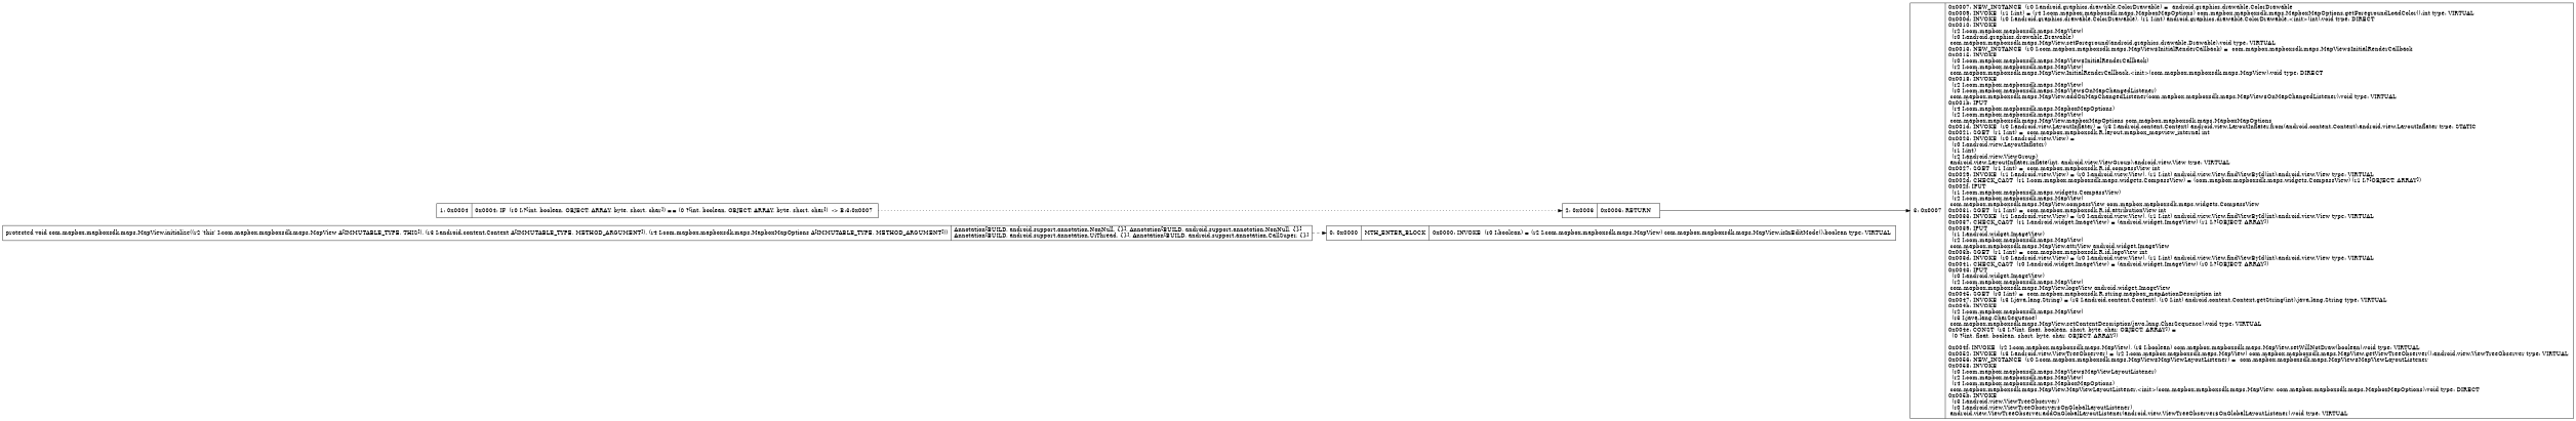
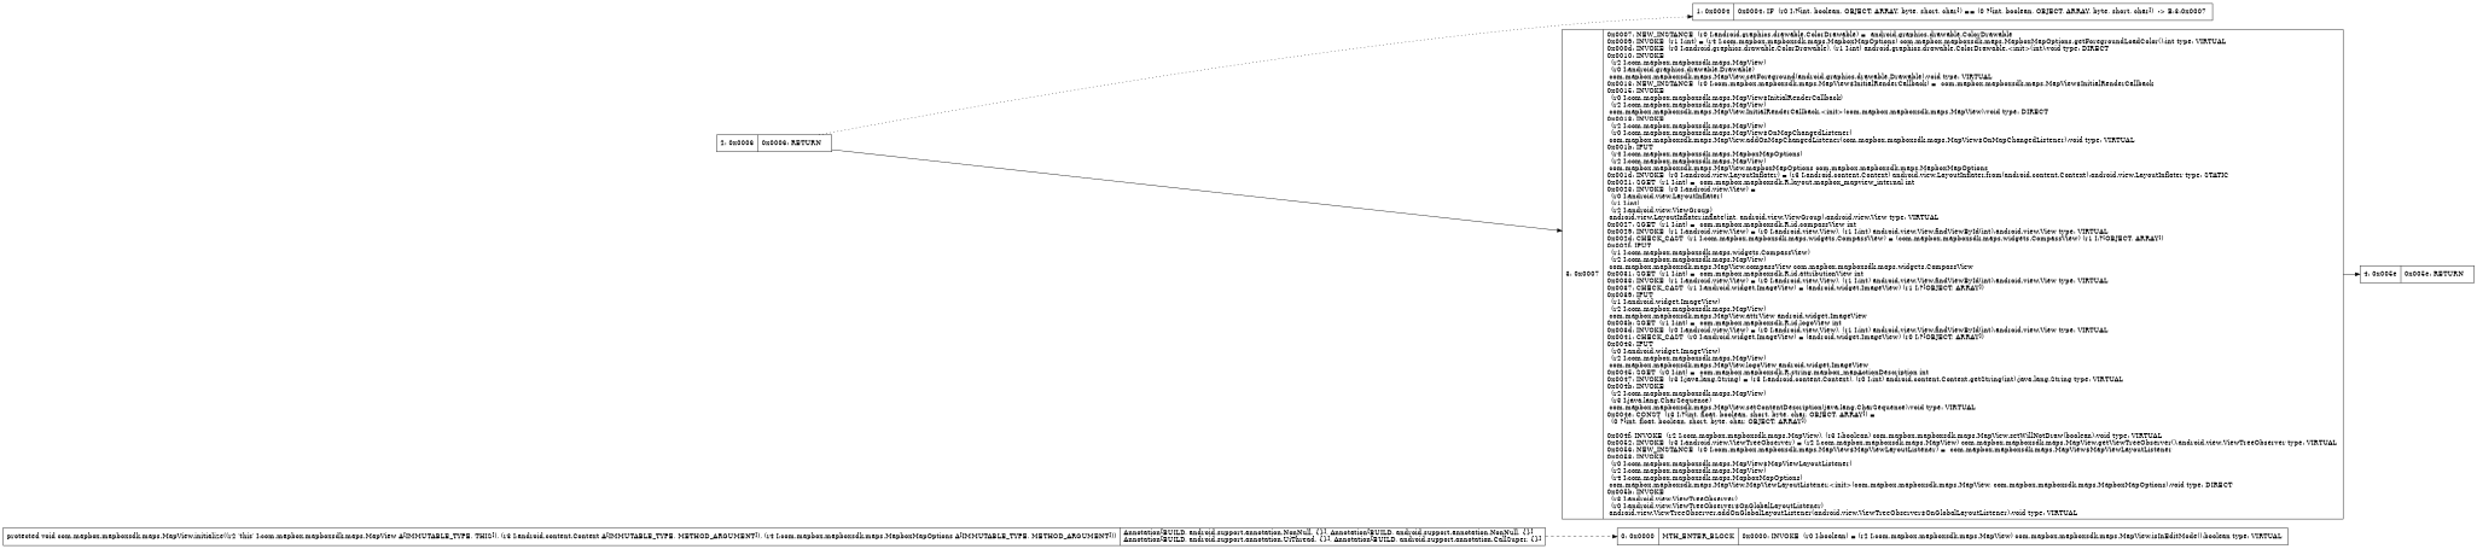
  digraph {
    rankdir=LR
    node [shape=record]
    edge [style=solid]
    n1 [label="{0\:\ 0x0000|MTH_ENTER_BLOCK\l|0x0000: INVOKE  (r0 I:boolean) = (r2 I:com.mapbox.mapboxsdk.maps.MapView) com.mapbox.mapboxsdk.maps.MapView.isInEditMode():boolean type: VIRTUAL \l}"]
    n2 [label="{1\:\ 0x0004|0x0004: IF  (r0 I:?[int, boolean, OBJECT, ARRAY, byte, short, char]) == (0 ?[int, boolean, OBJECT, ARRAY, byte, short, char])  \-\> B:3:0x0007 \l}"]
    n3 [label="{2\:\ 0x0006|0x0006: RETURN   \l}"]
    n4 [label="{3\:\ 0x0007|0x0007: NEW_INSTANCE  (r0 I:android.graphics.drawable.ColorDrawable) =  android.graphics.drawable.ColorDrawable \l0x0009: INVOKE  (r1 I:int) = (r4 I:com.mapbox.mapboxsdk.maps.MapboxMapOptions) com.mapbox.mapboxsdk.maps.MapboxMapOptions.getForegroundLoadColor():int type: VIRTUAL \l0x000d: INVOKE  (r0 I:android.graphics.drawable.ColorDrawable), (r1 I:int) android.graphics.drawable.ColorDrawable.\<init\>(int):void type: DIRECT \l0x0010: INVOKE  \l  (r2 I:com.mapbox.mapboxsdk.maps.MapView)\l  (r0 I:android.graphics.drawable.Drawable)\l com.mapbox.mapboxsdk.maps.MapView.setForeground(android.graphics.drawable.Drawable):void type: VIRTUAL \l0x0013: NEW_INSTANCE  (r0 I:com.mapbox.mapboxsdk.maps.MapView$InitialRenderCallback) =  com.mapbox.mapboxsdk.maps.MapView$InitialRenderCallback \l0x0015: INVOKE  \l  (r0 I:com.mapbox.mapboxsdk.maps.MapView$InitialRenderCallback)\l  (r2 I:com.mapbox.mapboxsdk.maps.MapView)\l com.mapbox.mapboxsdk.maps.MapView.InitialRenderCallback.\<init\>(com.mapbox.mapboxsdk.maps.MapView):void type: DIRECT \l0x0018: INVOKE  \l  (r2 I:com.mapbox.mapboxsdk.maps.MapView)\l  (r0 I:com.mapbox.mapboxsdk.maps.MapView$OnMapChangedListener)\l com.mapbox.mapboxsdk.maps.MapView.addOnMapChangedListener(com.mapbox.mapboxsdk.maps.MapView$OnMapChangedListener):void type: VIRTUAL \l0x001b: IPUT  \l  (r4 I:com.mapbox.mapboxsdk.maps.MapboxMapOptions)\l  (r2 I:com.mapbox.mapboxsdk.maps.MapView)\l com.mapbox.mapboxsdk.maps.MapView.mapboxMapOptions com.mapbox.mapboxsdk.maps.MapboxMapOptions \l0x001d: INVOKE  (r0 I:android.view.LayoutInflater) = (r3 I:android.content.Context) android.view.LayoutInflater.from(android.content.Context):android.view.LayoutInflater type: STATIC \l0x0021: SGET  (r1 I:int) =  com.mapbox.mapboxsdk.R.layout.mapbox_mapview_internal int \l0x0023: INVOKE  (r0 I:android.view.View) = \l  (r0 I:android.view.LayoutInflater)\l  (r1 I:int)\l  (r2 I:android.view.ViewGroup)\l android.view.LayoutInflater.inflate(int, android.view.ViewGroup):android.view.View type: VIRTUAL \l0x0027: SGET  (r1 I:int) =  com.mapbox.mapboxsdk.R.id.compassView int \l0x0029: INVOKE  (r1 I:android.view.View) = (r0 I:android.view.View), (r1 I:int) android.view.View.findViewById(int):android.view.View type: VIRTUAL \l0x002d: CHECK_CAST  (r1 I:com.mapbox.mapboxsdk.maps.widgets.CompassView) = (com.mapbox.mapboxsdk.maps.widgets.CompassView) (r1 I:?[OBJECT, ARRAY]) \l0x002f: IPUT  \l  (r1 I:com.mapbox.mapboxsdk.maps.widgets.CompassView)\l  (r2 I:com.mapbox.mapboxsdk.maps.MapView)\l com.mapbox.mapboxsdk.maps.MapView.compassView com.mapbox.mapboxsdk.maps.widgets.CompassView \l0x0031: SGET  (r1 I:int) =  com.mapbox.mapboxsdk.R.id.attributionView int \l0x0033: INVOKE  (r1 I:android.view.View) = (r0 I:android.view.View), (r1 I:int) android.view.View.findViewById(int):android.view.View type: VIRTUAL \l0x0037: CHECK_CAST  (r1 I:android.widget.ImageView) = (android.widget.ImageView) (r1 I:?[OBJECT, ARRAY]) \l0x0039: IPUT  \l  (r1 I:android.widget.ImageView)\l  (r2 I:com.mapbox.mapboxsdk.maps.MapView)\l com.mapbox.mapboxsdk.maps.MapView.attrView android.widget.ImageView \l0x003b: SGET  (r1 I:int) =  com.mapbox.mapboxsdk.R.id.logoView int \l0x003d: INVOKE  (r0 I:android.view.View) = (r0 I:android.view.View), (r1 I:int) android.view.View.findViewById(int):android.view.View type: VIRTUAL \l0x0041: CHECK_CAST  (r0 I:android.widget.ImageView) = (android.widget.ImageView) (r0 I:?[OBJECT, ARRAY]) \l0x0043: IPUT  \l  (r0 I:android.widget.ImageView)\l  (r2 I:com.mapbox.mapboxsdk.maps.MapView)\l com.mapbox.mapboxsdk.maps.MapView.logoView android.widget.ImageView \l0x0045: SGET  (r0 I:int) =  com.mapbox.mapboxsdk.R.string.mapbox_mapActionDescription int \l0x0047: INVOKE  (r3 I:java.lang.String) = (r3 I:android.content.Context), (r0 I:int) android.content.Context.getString(int):java.lang.String type: VIRTUAL \l0x004b: INVOKE  \l  (r2 I:com.mapbox.mapboxsdk.maps.MapView)\l  (r3 I:java.lang.CharSequence)\l com.mapbox.mapboxsdk.maps.MapView.setContentDescription(java.lang.CharSequence):void type: VIRTUAL \l0x004e: CONST  (r3 I:?[int, float, boolean, short, byte, char, OBJECT, ARRAY]) = \l  (0 ?[int, float, boolean, short, byte, char, OBJECT, ARRAY])\l \l0x004f: INVOKE  (r2 I:com.mapbox.mapboxsdk.maps.MapView), (r3 I:boolean) com.mapbox.mapboxsdk.maps.MapView.setWillNotDraw(boolean):void type: VIRTUAL \l0x0052: INVOKE  (r3 I:android.view.ViewTreeObserver) = (r2 I:com.mapbox.mapboxsdk.maps.MapView) com.mapbox.mapboxsdk.maps.MapView.getViewTreeObserver():android.view.ViewTreeObserver type: VIRTUAL \l0x0056: NEW_INSTANCE  (r0 I:com.mapbox.mapboxsdk.maps.MapView$MapViewLayoutListener) =  com.mapbox.mapboxsdk.maps.MapView$MapViewLayoutListener \l0x0058: INVOKE  \l  (r0 I:com.mapbox.mapboxsdk.maps.MapView$MapViewLayoutListener)\l  (r2 I:com.mapbox.mapboxsdk.maps.MapView)\l  (r4 I:com.mapbox.mapboxsdk.maps.MapboxMapOptions)\l com.mapbox.mapboxsdk.maps.MapView.MapViewLayoutListener.\<init\>(com.mapbox.mapboxsdk.maps.MapView, com.mapbox.mapboxsdk.maps.MapboxMapOptions):void type: DIRECT \l0x005b: INVOKE  \l  (r3 I:android.view.ViewTreeObserver)\l  (r0 I:android.view.ViewTreeObserver$OnGlobalLayoutListener)\l android.view.ViewTreeObserver.addOnGlobalLayoutListener(android.view.ViewTreeObserver$OnGlobalLayoutListener):void type: VIRTUAL \l}"]
+   n5 [label="{4\:\ 0x005e|0x005e: RETURN   \l}"]
    n6 [label="{protected void com.mapbox.mapboxsdk.maps.MapView.initialize((r2 'this' I:com.mapbox.mapboxsdk.maps.MapView A[IMMUTABLE_TYPE, THIS]), (r3 I:android.content.Context A[IMMUTABLE_TYPE, METHOD_ARGUMENT]), (r4 I:com.mapbox.mapboxsdk.maps.MapboxMapOptions A[IMMUTABLE_TYPE, METHOD_ARGUMENT]))  | Annotation[BUILD, android.support.annotation.NonNull, \{\}], Annotation[BUILD, android.support.annotation.NonNull, \{\}]\lAnnotation[BUILD, android.support.annotation.UiThread, \{\}], Annotation[BUILD, android.support.annotation.CallSuper, \{\}]\l}"]
-   n2 -> n3 [style=dotted]
+   n3 -> n2 [style=dotted]
    n3 -> n4
+   n4 -> n5
    n6 -> n1 [style=dashed]
  }
